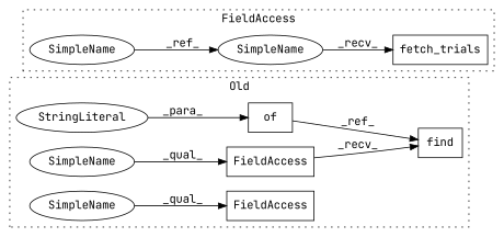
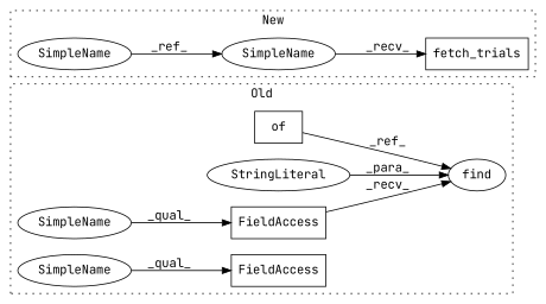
  digraph {
    fontname="JetBrains Mono"
    rankdir=LR
    node [a=42 fontname="JetBrains Mono" l=8 s=2250 shape=box]
    edge [fontname="JetBrains Mono"]
    n1 [a=32 l="3,1" label=of s="2275,2297"]
    n2 [a=45 l=12 label=StringLiteral s=2278 shape=ellipse]
-   n3 [a=32 l="5,1" label=find s="2266,2298"]
+   n3 [a=32 l="5,1" label=find s="2266,2298" shape=ellipse]
    n4 [a=22 l=15 label=FieldAccess]
    n5 [a=22 l=20 label=FieldAccess s=2728]
    n6 [label=SimpleName shape=ellipse]
    n7 [label=SimpleName s=2728 shape=ellipse]
    n8 [a=32 l="13,1" label=fetch_trials s="2182,2201"]
    n9 [l=7 label=SimpleName s=1345 shape=ellipse]
    n10 [l=7 label=SimpleName s=2174 shape=ellipse]
    subgraph cluster_1 {
      label=Old
      style=dotted
      n1
      n2
      n3
      n4
      n5
      n6
      n7
    }
    subgraph cluster_2 {
-     label=FieldAccess
+     label=New
      style=dotted
      n8
      n9
      n10
    }
    n1 -> n3 [label=_ref_]
-   n2 -> n1 [label=_para_]
+   n2 -> n3 [label=_para_]
    n4 -> n3 [label=_recv_]
    n6 -> n4 [label=_qual_]
    n7 -> n5 [label=_qual_]
    n9 -> n10 [label=_ref_]
    n10 -> n8 [label=_recv_]
  }
